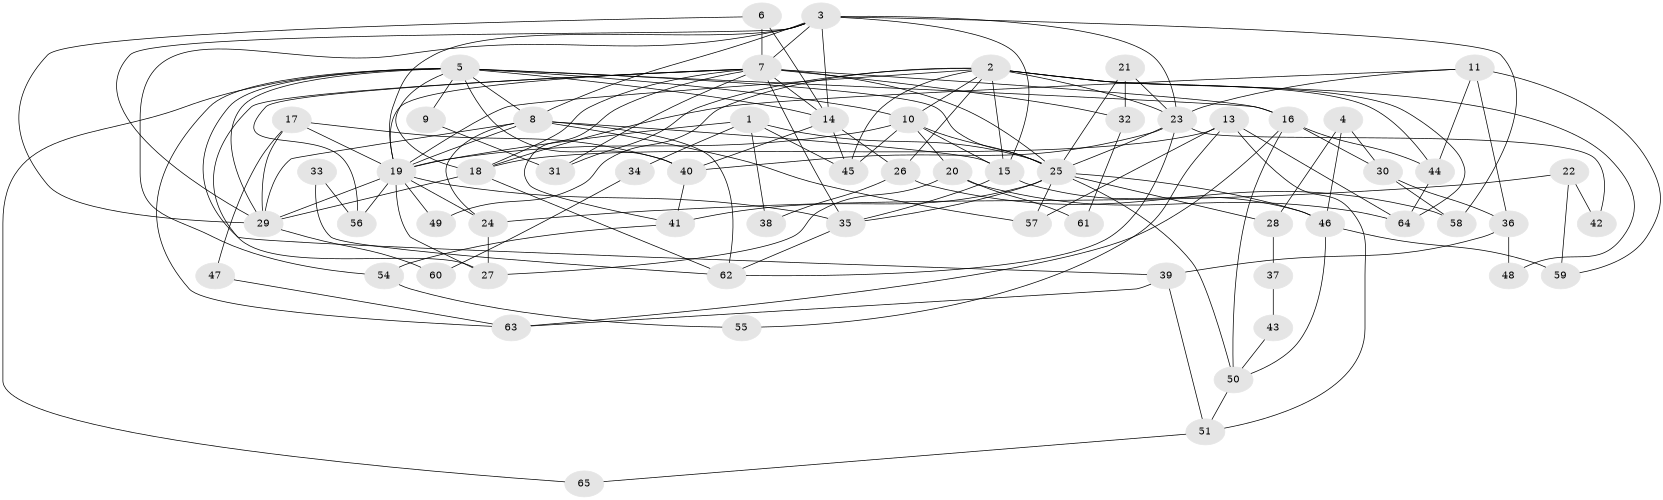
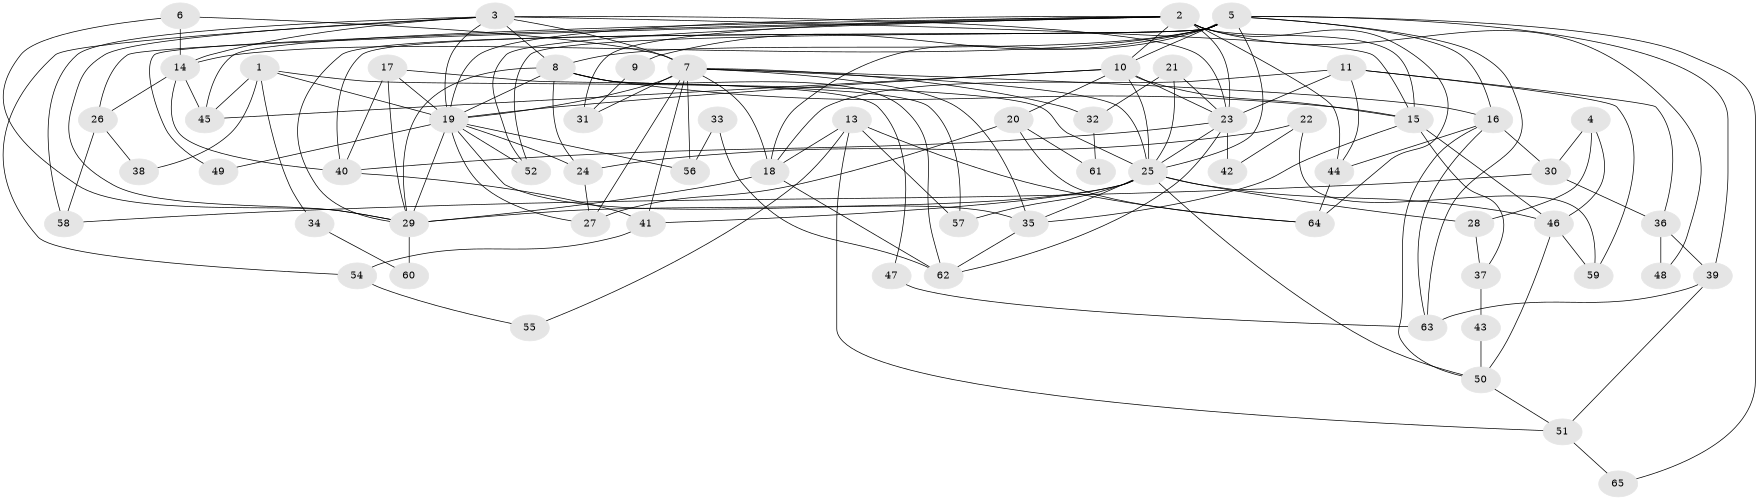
  graph {
    node [color=gray90 style=filled]
    edge [weight=1.0]
    1
    19
    25
    34
    38
    45
    49
+   52
    29
    27
    35
    56
    24
    28
    46
    41
    57
    50
    60
    2
    10
    15
    23
    26
    31
    44
    48
    64
    20
    37
    40
    62
    42
    58
    3
    7
    8
    14
    54
    16
    18
    32
    55
    4
    30
    36
    59
    5
    9
    39
    63
    65
    51
    6
    61
    11
    13
    43
    17
    47
    21
    22
    33
    1 -- 19
    1 -- 25
    1 -- 34
    1 -- 38
    1 -- 45
    19 -- 49
+   19 -- 52
    19 -- 29
    19 -- 27
    19 -- 35
    19 -- 56
    19 -- 24
+   25 -- 29 [weight=2.0]
    25 -- 35
    25 -- 28
    25 -- 46
    25 -- 41
    25 -- 57
    25 -- 50
    34 -- 60
    29 -- 60
    35 -- 62
    24 -- 27
    28 -- 37
    46 -- 50
    46 -- 59
    41 -- 54
    50 -- 51
    2 -- 19
    2 -- 45
    2 -- 49
+   2 -- 52
    2 -- 10
    2 -- 15 [weight=2.0]
    2 -- 23
    2 -- 26
    2 -- 31
    2 -- 44 [weight=3.0]
    2 -- 48
    2 -- 64
    10 -- 19
    10 -- 25
    10 -- 45
    10 -- 15
+   10 -- 23
    10 -- 20
    15 -- 35
    15 -- 46
+   15 -- 37
    23 -- 25 [weight=2.0]
    23 -- 40
    23 -- 62
    23 -- 42
    26 -- 38
    26 -- 58
    44 -- 64
    20 -- 27
    20 -- 64
    20 -- 61
    37 -- 43
    40 -- 41
    3 -- 19
    3 -- 29
    3 -- 15 [weight=2.0]
    3 -- 23
    3 -- 58 [weight=2.0]
    3 -- 7 [weight=2.0]
    3 -- 8
    3 -- 14
    3 -- 54
    7 -- 19
    7 -- 25
    7 -- 27
    7 -- 35
    7 -- 56
    7 -- 41
    7 -- 31
-   7 -- 14
    7 -- 16
    7 -- 18
    7 -- 32
    8 -- 19
    8 -- 29
    8 -- 24
    8 -- 57
    8 -- 15
    8 -- 62
    14 -- 45
    14 -- 26
    14 -- 40
    54 -- 55
    16 -- 50
    16 -- 44
    16 -- 30 [weight=2.0]
    16 -- 63
    18 -- 29
    18 -- 62
    32 -- 61
    4 -- 28
    4 -- 46
    4 -- 30
    30 -- 58
    30 -- 36
    36 -- 48
    36 -- 39
    5 -- 25 [weight=2.0]
+   5 -- 52
    5 -- 29
    5 -- 10
    5 -- 40
    5 -- 8
    5 -- 14
    5 -- 16
    5 -- 18
    5 -- 9
    5 -- 39 [weight=2.0]
    5 -- 63
    5 -- 65
    9 -- 31
    39 -- 63
    39 -- 51
    51 -- 65
    6 -- 29
    6 -- 7
    6 -- 14
    11 -- 23
    11 -- 44
    11 -- 18
    11 -- 36
    11 -- 59
    13 -- 57
    13 -- 64
    13 -- 18
    13 -- 55
    13 -- 51
    43 -- 50
    17 -- 19
    17 -- 29
    17 -- 40
    17 -- 47
    47 -- 63
    21 -- 25
    21 -- 23
    21 -- 32
    22 -- 24
    22 -- 42
    22 -- 59
    33 -- 56
    33 -- 62
  }
